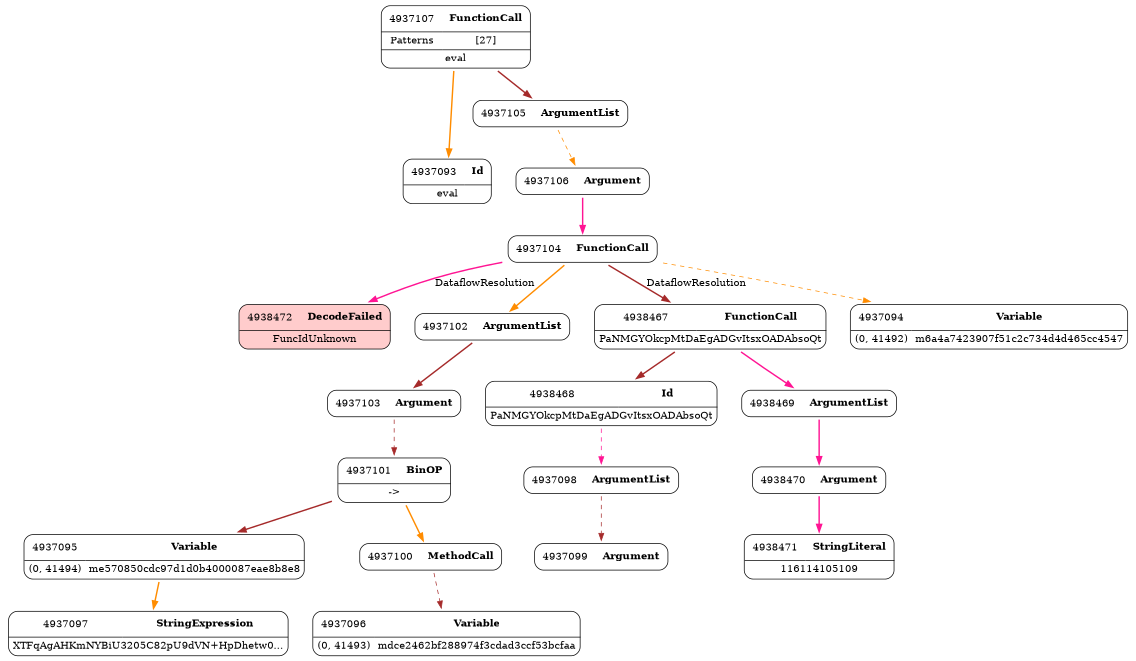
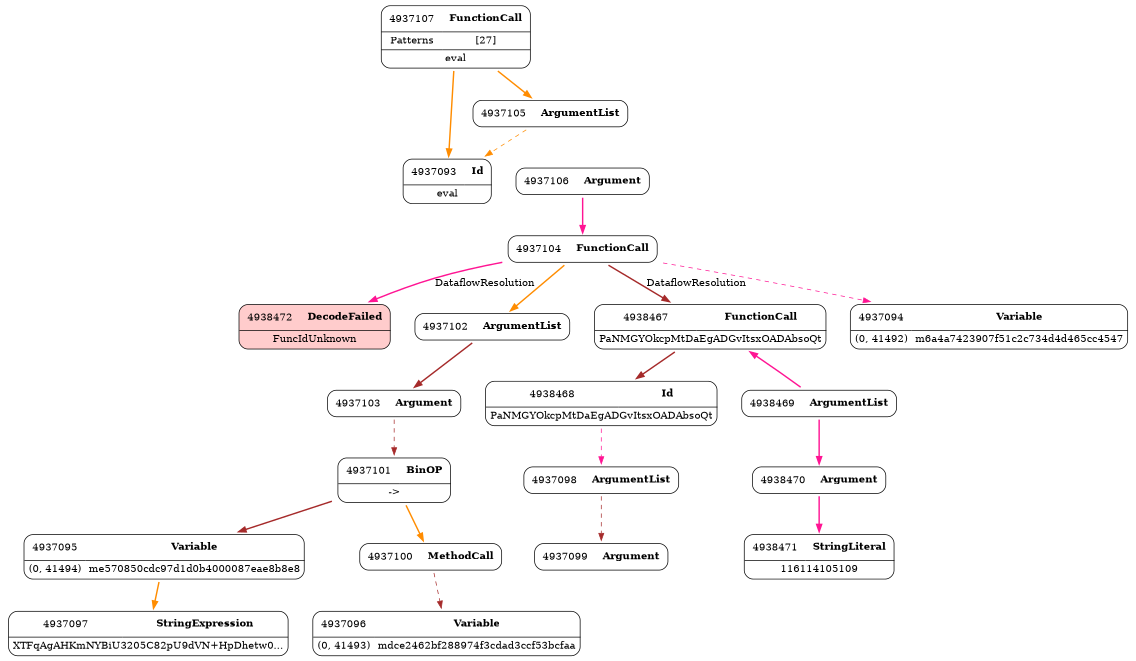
  digraph {
    fontname="DejaVu Serif"
    node [fontname="DejaVu Serif" shape=none]
    edge [color=brown fontname="DejaVu Serif" style=bold weight=2]
    n1 [label=<<TABLE border='1' cellspacing='0' cellpadding='10' style='rounded' ><TR><TD border='0'>4937099</TD><TD border='0'><B>Argument</B></TD></TR></TABLE>>]
    n2 [label=<<TABLE border='1' cellspacing='0' cellpadding='10' style='rounded' ><TR><TD border='0'>4937097</TD><TD border='0'><B>StringExpression</B></TD></TR><HR/><TR><TD border='0' cellpadding='5' colspan='2'>XTFqAgAHKmNYBiU3205C82pU9dVN+HpDhetw0...</TD></TR></TABLE>>]
    n3 [label=<<TABLE border='1' cellspacing='0' cellpadding='10' style='rounded' ><TR><TD border='0'>4937098</TD><TD border='0'><B>ArgumentList</B></TD></TR></TABLE>>]
    n4 [label=<<TABLE border='1' cellspacing='0' cellpadding='10' style='rounded' ><TR><TD border='0'>4937096</TD><TD border='0'><B>Variable</B></TD></TR><HR/><TR><TD border='0' cellpadding='5'>(0, 41493)</TD><TD border='0' cellpadding='5'>mdce2462bf288974f3cdad3ccf53bcfaa</TD></TR></TABLE>>]
    n5 [label=<<TABLE border='1' cellspacing='0' cellpadding='10' style='rounded' bgcolor='#FFCCCC' ><TR><TD border='0'>4938472</TD><TD border='0'><B>DecodeFailed</B></TD></TR><HR/><TR><TD border='0' cellpadding='5' colspan='2'>FuncIdUnknown</TD></TR></TABLE>>]
    n6 [label=<<TABLE border='1' cellspacing='0' cellpadding='10' style='rounded' ><TR><TD border='0'>4937103</TD><TD border='0'><B>Argument</B></TD></TR></TABLE>>]
    n7 [label=<<TABLE border='1' cellspacing='0' cellpadding='10' style='rounded' ><TR><TD border='0'>4937101</TD><TD border='0'><B>BinOP</B></TD></TR><HR/><TR><TD border='0' cellpadding='5' colspan='2'>-&gt;</TD></TR></TABLE>>]
    n8 [label=<<TABLE border='1' cellspacing='0' cellpadding='10' style='rounded' ><TR><TD border='0'>4937095</TD><TD border='0'><B>Variable</B></TD></TR><HR/><TR><TD border='0' cellpadding='5'>(0, 41494)</TD><TD border='0' cellpadding='5'>me570850cdc97d1d0b4000087eae8b8e8</TD></TR></TABLE>>]
    n9 [label=<<TABLE border='1' cellspacing='0' cellpadding='10' style='rounded' ><TR><TD border='0'>4937100</TD><TD border='0'><B>MethodCall</B></TD></TR></TABLE>>]
    n10 [label=<<TABLE border='1' cellspacing='0' cellpadding='10' style='rounded' ><TR><TD border='0'>4937102</TD><TD border='0'><B>ArgumentList</B></TD></TR></TABLE>>]
    n11 [label=<<TABLE border='1' cellspacing='0' cellpadding='10' style='rounded' ><TR><TD border='0'>4938467</TD><TD border='0'><B>FunctionCall</B></TD></TR><HR/><TR><TD border='0' cellpadding='5' colspan='2'>PaNMGYOkcpMtDaEgADGvItsxOADAbsoQt</TD></TR></TABLE>>]
    n12 [label=<<TABLE border='1' cellspacing='0' cellpadding='10' style='rounded' ><TR><TD border='0'>4938468</TD><TD border='0'><B>Id</B></TD></TR><HR/><TR><TD border='0' cellpadding='5' colspan='2'>PaNMGYOkcpMtDaEgADGvItsxOADAbsoQt</TD></TR></TABLE>>]
    n13 [label=<<TABLE border='1' cellspacing='0' cellpadding='10' style='rounded' ><TR><TD border='0'>4938469</TD><TD border='0'><B>ArgumentList</B></TD></TR></TABLE>>]
    n14 [label=<<TABLE border='1' cellspacing='0' cellpadding='10' style='rounded' ><TR><TD border='0'>4938470</TD><TD border='0'><B>Argument</B></TD></TR></TABLE>>]
    n15 [label=<<TABLE border='1' cellspacing='0' cellpadding='10' style='rounded' ><TR><TD border='0'>4938471</TD><TD border='0'><B>StringLiteral</B></TD></TR><HR/><TR><TD border='0' cellpadding='5' colspan='2'>116114105109</TD></TR></TABLE>>]
    n16 [label=<<TABLE border='1' cellspacing='0' cellpadding='10' style='rounded' ><TR><TD border='0'>4937094</TD><TD border='0'><B>Variable</B></TD></TR><HR/><TR><TD border='0' cellpadding='5'>(0, 41492)</TD><TD border='0' cellpadding='5'>m6a4a7423907f51c2c734d4d465cc4547</TD></TR></TABLE>>]
    n17 [label=<<TABLE border='1' cellspacing='0' cellpadding='10' style='rounded' ><TR><TD border='0'>4937093</TD><TD border='0'><B>Id</B></TD></TR><HR/><TR><TD border='0' cellpadding='5' colspan='2'>eval</TD></TR></TABLE>>]
    n18 [label=<<TABLE border='1' cellspacing='0' cellpadding='10' style='rounded' ><TR><TD border='0'>4937107</TD><TD border='0'><B>FunctionCall</B></TD></TR><HR/><TR><TD border='0' cellpadding='5'>Patterns</TD><TD border='0' cellpadding='5'>[27]</TD></TR><HR/><TR><TD border='0' cellpadding='5' colspan='2'>eval</TD></TR></TABLE>>]
    n19 [label=<<TABLE border='1' cellspacing='0' cellpadding='10' style='rounded' ><TR><TD border='0'>4937105</TD><TD border='0'><B>ArgumentList</B></TD></TR></TABLE>>]
    n20 [label=<<TABLE border='1' cellspacing='0' cellpadding='10' style='rounded' ><TR><TD border='0'>4937106</TD><TD border='0'><B>Argument</B></TD></TR></TABLE>>]
    n21 [label=<<TABLE border='1' cellspacing='0' cellpadding='10' style='rounded' ><TR><TD border='0'>4937104</TD><TD border='0'><B>FunctionCall</B></TD></TR></TABLE>>]
    n3 -> n1 [style=dashed]
    n6 -> n7 [style=dashed]
    n7 -> n8
    n7 -> n9 [color=darkorange]
    n8 -> n2 [color=darkorange]
    n9 -> n4 [style=dashed]
    n10 -> n6
    n11 -> n12
-   n11 -> n13 [color=deeppink]
+   n13 -> n11 [color=deeppink]
    n12 -> n3 [color=deeppink style=dashed]
    n13 -> n14 [color=deeppink]
    n14 -> n15 [color=deeppink]
    n18 -> n17 [color=darkorange]
-   n18 -> n19
-   n19 -> n20 [color=darkorange style=dashed]
+   n18 -> n19 [color=darkorange]
+   n19 -> n17 [color=darkorange style=dashed]
    n20 -> n21 [color=deeppink]
    n21 -> n5 [color=deeppink label=DataflowResolution weight=""]
    n21 -> n10 [color=darkorange]
    n21 -> n11 [label=DataflowResolution weight=""]
-   n21 -> n16 [color=darkorange style=dashed]
+   n21 -> n16 [color=deeppink style=dashed]
  }
